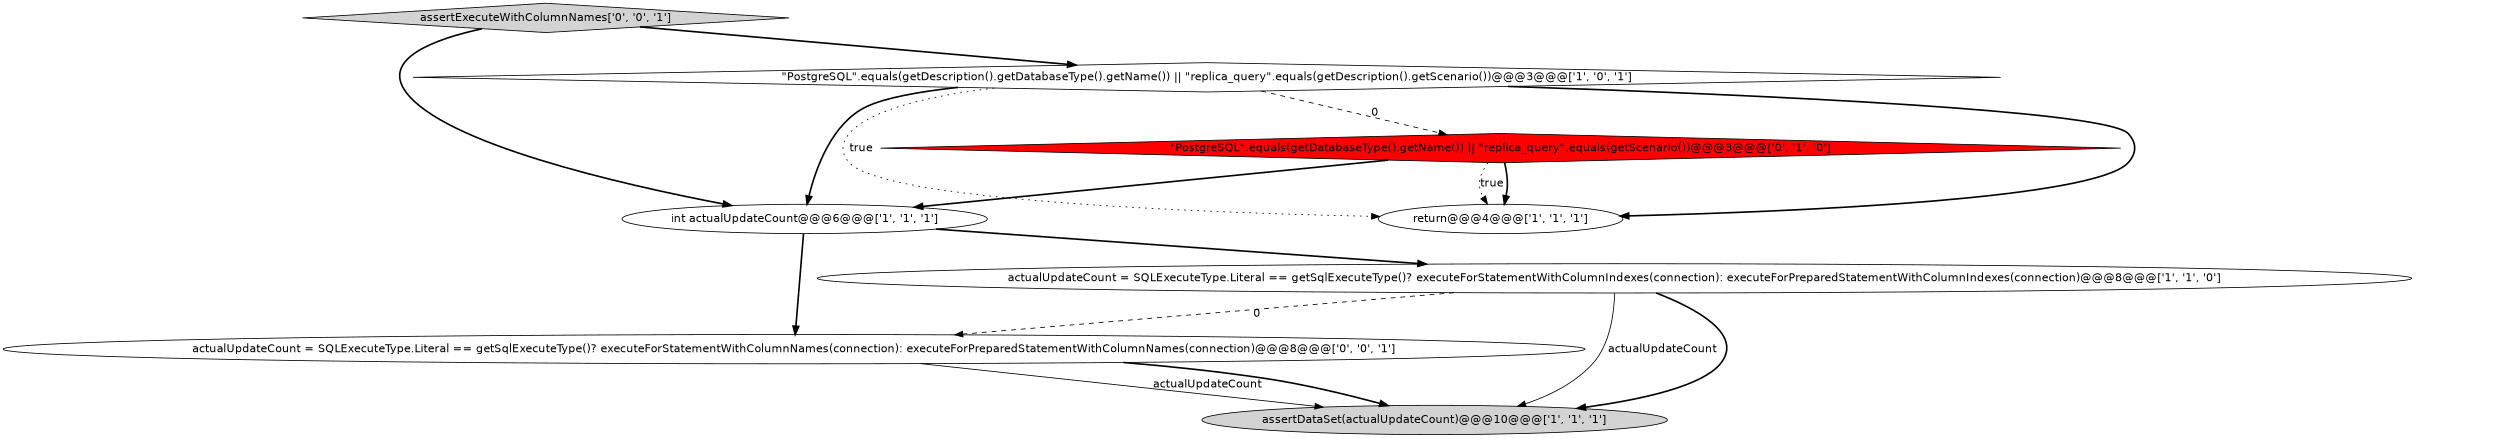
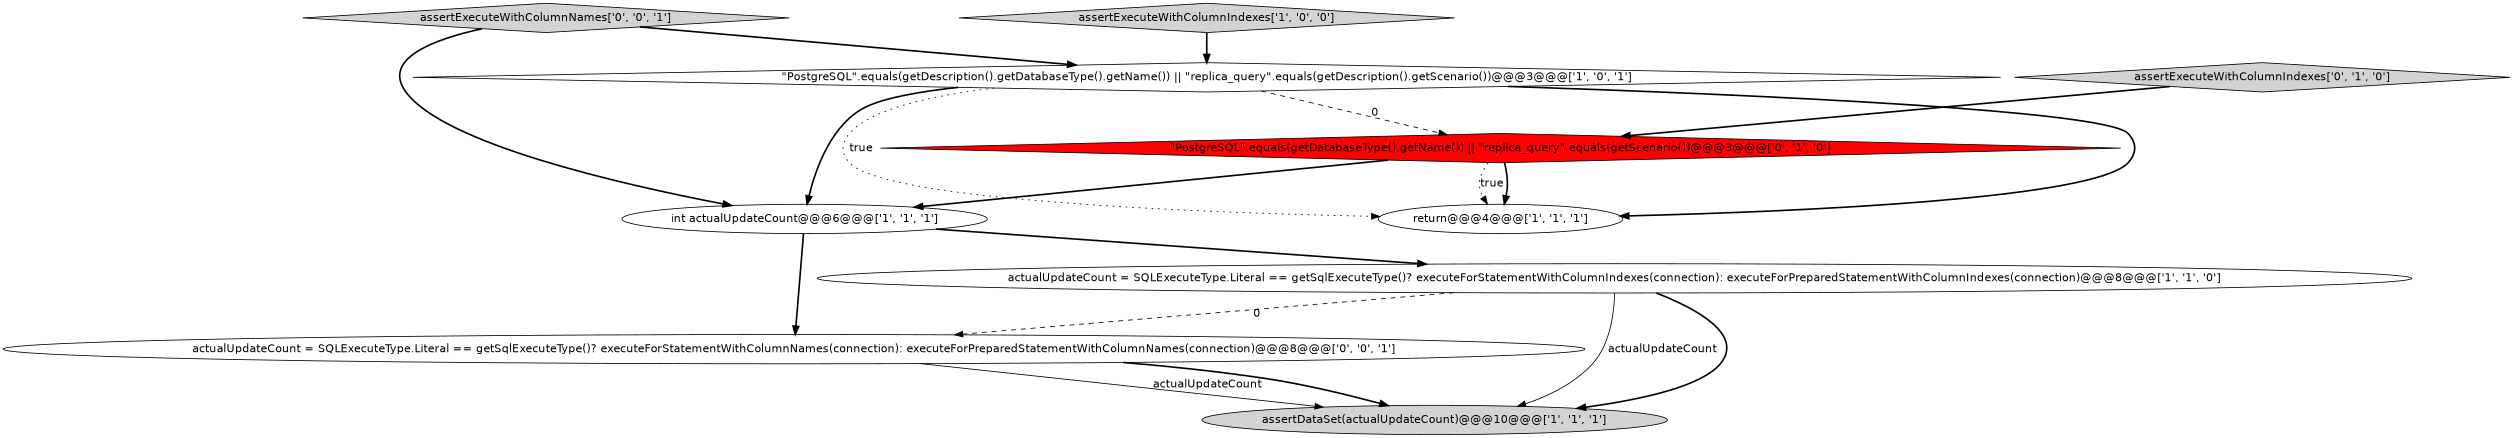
  digraph {
    fontname="DejaVu Sans"
    node [fillcolor=white fontname="DejaVu Sans" shape=diamond style=filled]
    edge [fontname="DejaVu Sans" style=bold]
    n1 [label="\"PostgreSQL\".equals(getDescription().getDatabaseType().getName()) || \"replica_query\".equals(getDescription().getScenario())@@@3@@@['1', '0', '1']"]
    n2 [label="int actualUpdateCount@@@6@@@['1', '1', '1']" shape=ellipse]
    n3 [fillcolor=red label="\"PostgreSQL\".equals(getDatabaseType().getName()) || \"replica_query\".equals(getScenario())@@@3@@@['0', '1', '0']"]
    n4 [label="return@@@4@@@['1', '1', '1']" shape=ellipse]
    n5 [label="actualUpdateCount = SQLExecuteType.Literal == getSqlExecuteType()? executeForStatementWithColumnIndexes(connection): executeForPreparedStatementWithColumnIndexes(connection)@@@8@@@['1', '1', '0']" shape=ellipse]
    n6 [label="actualUpdateCount = SQLExecuteType.Literal == getSqlExecuteType()? executeForStatementWithColumnNames(connection): executeForPreparedStatementWithColumnNames(connection)@@@8@@@['0', '0', '1']" shape=ellipse]
    n7 [fillcolor=lightgray label="assertExecuteWithColumnNames['0', '0', '1']"]
    n8 [fillcolor=lightgray label="assertDataSet(actualUpdateCount)@@@10@@@['1', '1', '1']" shape=ellipse]
+   n9 [fillcolor=lightgray label="assertExecuteWithColumnIndexes['1', '0', '0']"]
+   n10 [fillcolor=lightgray label="assertExecuteWithColumnIndexes['0', '1', '0']"]
    n1 -> n2
    n1 -> n3 [label=0 style=dashed]
    n1 -> n4 [label=true style=dotted]
    n1 -> n4
    n2 -> n5
    n2 -> n6
    n3 -> n2
    n3 -> n4
    n3 -> n4 [label=true style=dotted]
    n5 -> n6 [label=0 style=dashed]
    n5 -> n8 [label=actualUpdateCount style=solid]
    n5 -> n8
    n6 -> n8 [label=actualUpdateCount style=solid]
    n6 -> n8
    n7 -> n1
    n7 -> n2
+   n9 -> n1
+   n10 -> n3
  }
